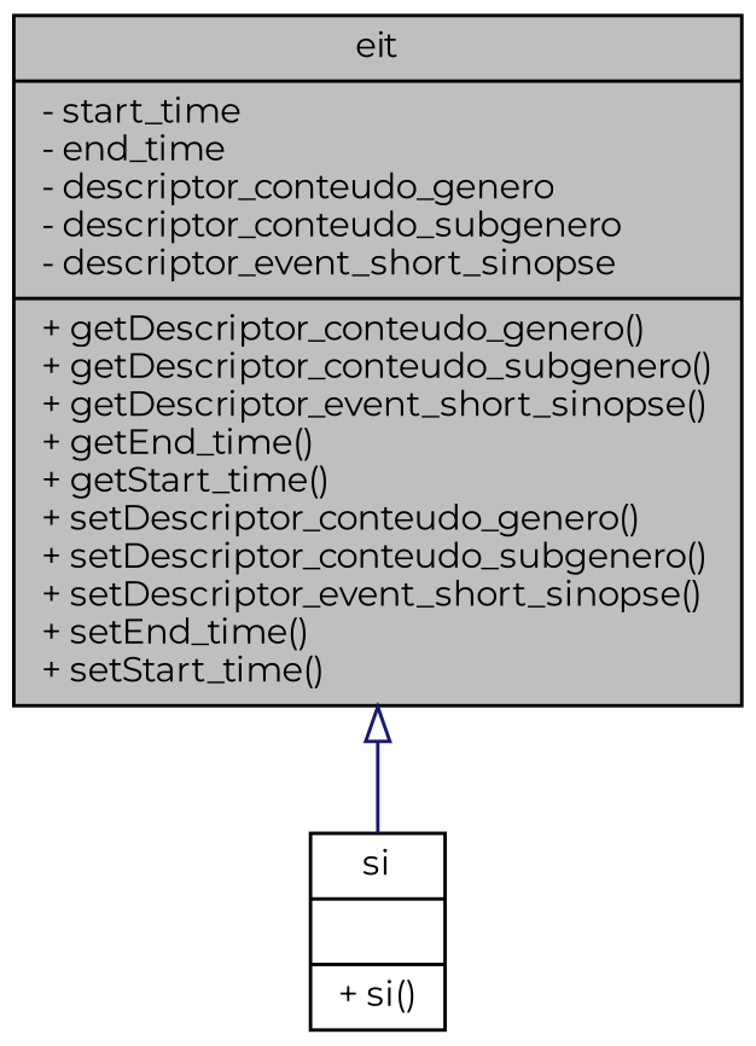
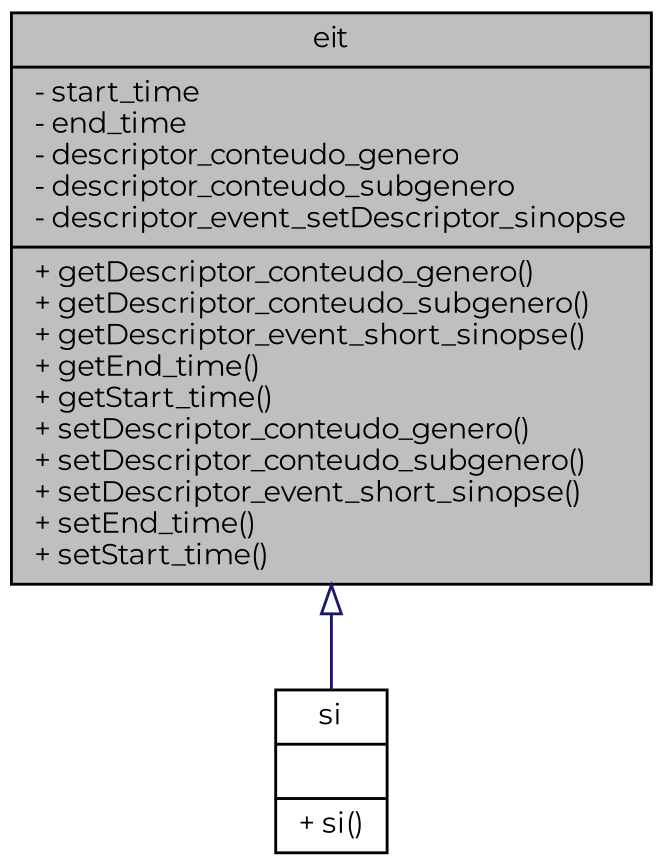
  digraph {
    fontname=Montserrat
    node [color=black fontname=Montserrat fontsize=10 shape=record style=filled]
-   n1 [fillcolor=grey75 fontcolor=black height=0.2 label="{eit\n|- start_time\l- end_time\l- descriptor_conteudo_genero\l- descriptor_conteudo_subgenero\l- descriptor_event_short_sinopse\l|+ getDescriptor_conteudo_genero()\l+ getDescriptor_conteudo_subgenero()\l+ getDescriptor_event_short_sinopse()\l+ getEnd_time()\l+ getStart_time()\l+ setDescriptor_conteudo_genero()\l+ setDescriptor_conteudo_subgenero()\l+ setDescriptor_event_short_sinopse()\l+ setEnd_time()\l+ setStart_time()\l}" width=0.4]
+   n1 [fillcolor=grey75 fontcolor=black height=0.2 label="{eit\n|- start_time\l- end_time\l- descriptor_conteudo_genero\l- descriptor_conteudo_subgenero\l- descriptor_event_setDescriptor_sinopse\l|+ getDescriptor_conteudo_genero()\l+ getDescriptor_conteudo_subgenero()\l+ getDescriptor_event_short_sinopse()\l+ getEnd_time()\l+ getStart_time()\l+ setDescriptor_conteudo_genero()\l+ setDescriptor_conteudo_subgenero()\l+ setDescriptor_event_short_sinopse()\l+ setEnd_time()\l+ setStart_time()\l}" width=0.4]
    n2 [fillcolor=white height=0.2 label="{si\n||+ si()\l}" width=0.4]
    n1 -> n2 [arrowtail=empty color=midnightblue dir=back fontname=Montserrat fontsize=10 labelfontname="FreeSans.ttf" labelfontsize=10 style=solid]
  }
